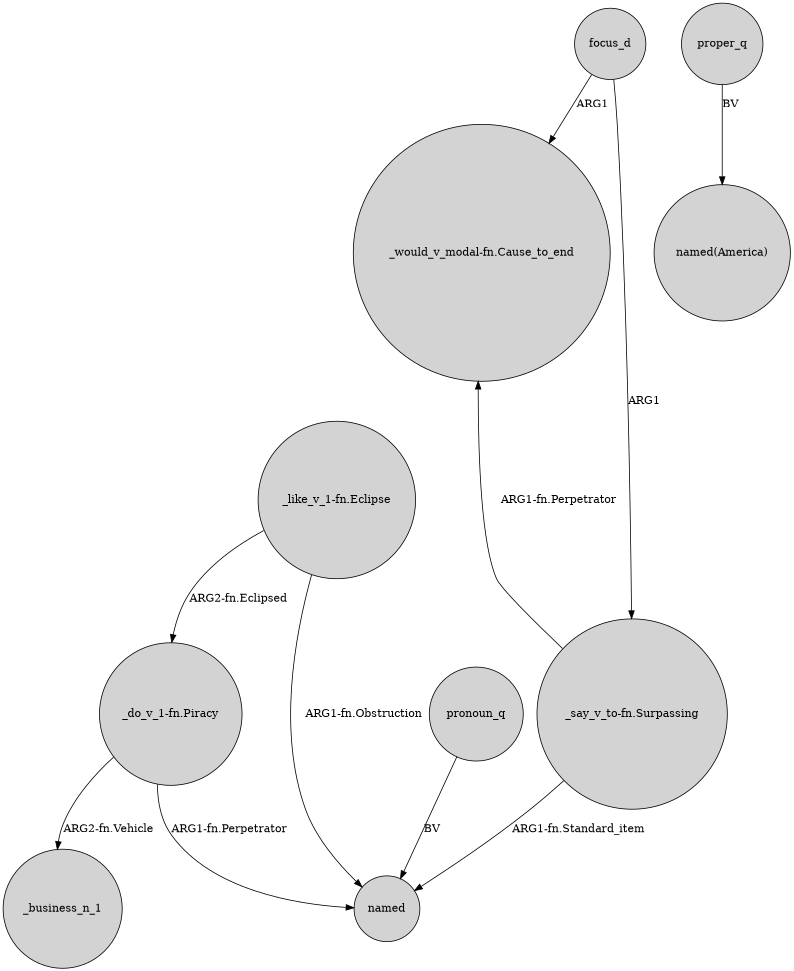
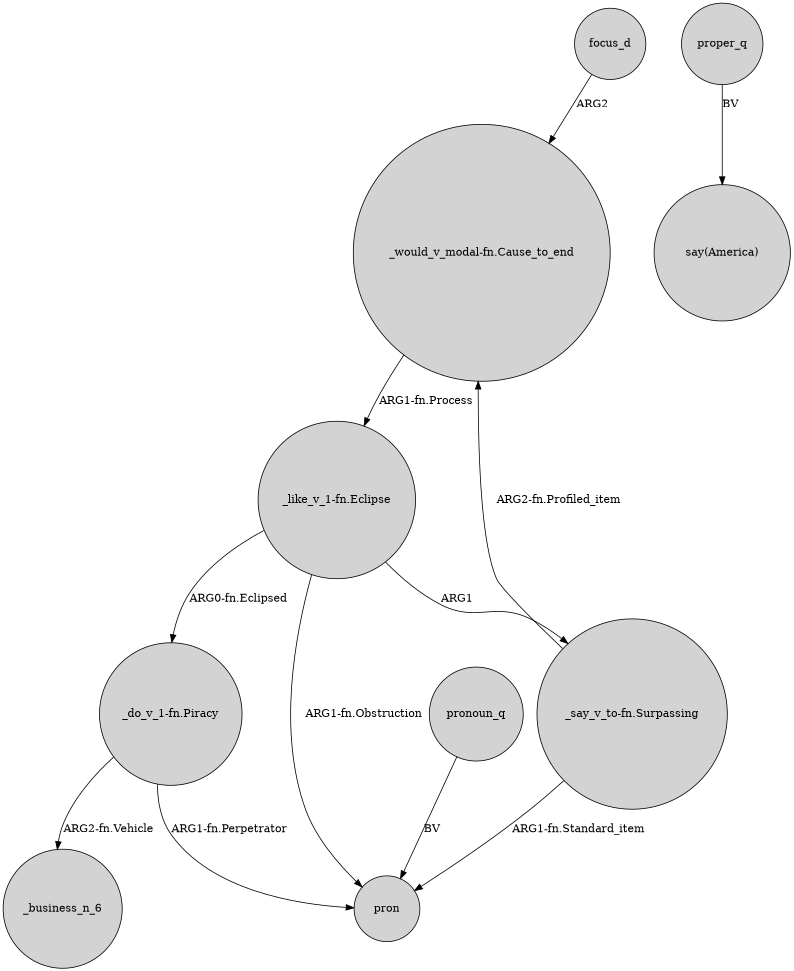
  digraph {
    node [shape=circle style=filled]
    focus_d
    "_would_v_modal-fn.Cause_to_end"
    "_say_v_to-fn.Surpassing"
    "_like_v_1-fn.Eclipse"
-   pron [label=named]
+   pron
    "_do_v_1-fn.Piracy"
-   _business_n_1
+   _business_n_1 [label=_business_n_6]
    proper_q
-   "named(America)"
+   "named(America)" [label="say(America)"]
    pronoun_q
-   focus_d -> "_would_v_modal-fn.Cause_to_end" [label=ARG1]
-   focus_d -> "_say_v_to-fn.Surpassing" [label=ARG1]
-   "_say_v_to-fn.Surpassing" -> "_would_v_modal-fn.Cause_to_end" [label="ARG1-fn.Perpetrator"]
+   focus_d -> "_would_v_modal-fn.Cause_to_end" [label=ARG2]
+   "_like_v_1-fn.Eclipse" -> "_say_v_to-fn.Surpassing" [label=ARG1]
+   "_would_v_modal-fn.Cause_to_end" -> "_like_v_1-fn.Eclipse" [label="ARG1-fn.Process"]
+   "_say_v_to-fn.Surpassing" -> "_would_v_modal-fn.Cause_to_end" [label="ARG2-fn.Profiled_item"]
    "_say_v_to-fn.Surpassing" -> pron [label="ARG1-fn.Standard_item"]
    "_like_v_1-fn.Eclipse" -> pron [label="ARG1-fn.Obstruction"]
-   "_like_v_1-fn.Eclipse" -> "_do_v_1-fn.Piracy" [label="ARG2-fn.Eclipsed"]
+   "_like_v_1-fn.Eclipse" -> "_do_v_1-fn.Piracy" [label="ARG0-fn.Eclipsed"]
    "_do_v_1-fn.Piracy" -> pron [label="ARG1-fn.Perpetrator"]
    "_do_v_1-fn.Piracy" -> _business_n_1 [label="ARG2-fn.Vehicle"]
    proper_q -> "named(America)" [label=BV]
    pronoun_q -> pron [label=BV]
  }
